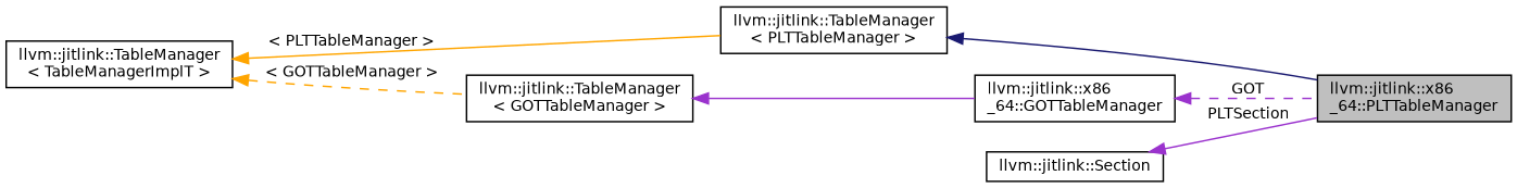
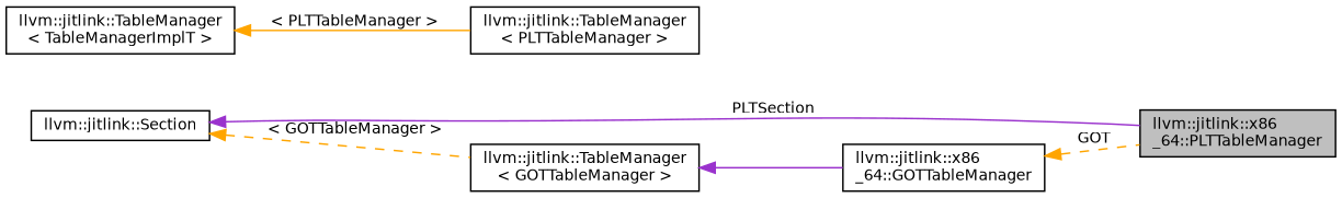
  digraph {
    rankdir=LR
    node [color=black fontname=Helvetica fontsize=10 shape=record]
    edge [color=darkorchid3 dir=back fontname=Helvetica fontsize=10 labelfontname=Helvetica labelfontsize=10 style=solid]
    n1 [fillcolor=grey75 fontcolor=black height=0.2 label="llvm::jitlink::x86\l_64::PLTTableManager" style=filled width=0.4]
    n2 [height=0.2 label="llvm::jitlink::TableManager\l\< PLTTableManager \>" width=0.4]
    n3 [height=0.2 label="llvm::jitlink::TableManager\l\< TableManagerImplT \>" width=0.4]
    n4 [height=0.2 label="llvm::jitlink::TableManager\l\< GOTTableManager \>" width=0.4]
    n5 [height=0.2 label="llvm::jitlink::x86\l_64::GOTTableManager" width=0.4]
    n6 [height=0.2 label="llvm::jitlink::Section" width=0.4]
-   n2 -> n1 [color=midnightblue]
    n3 -> n2 [color=orange label=" \< PLTTableManager \>"]
-   n3 -> n4 [color=orange label=" \< GOTTableManager \>" style=dashed]
+   n6 -> n4 [color=orange label=" \< GOTTableManager \>" style=dashed]
    n4 -> n5
-   n5 -> n1 [label=" GOT" style=dashed]
+   n5 -> n1 [color=orange label=" GOT" style=dashed]
    n6 -> n1 [label=" PLTSection"]
  }
